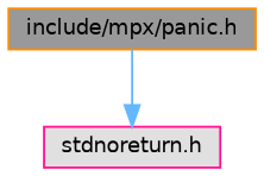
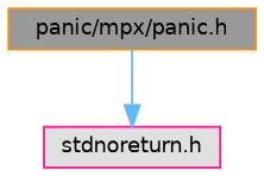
  digraph {
    node [fontname=Helvetica fontsize=10 shape=box style=filled]
-   n1 [color=darkorange fillcolor=grey60 fontcolor=black height=0.2 label="include/mpx/panic.h" width=0.4]
+   n1 [color=darkorange fillcolor=grey60 fontcolor=black height=0.2 label="panic/mpx/panic.h" width=0.4]
    n2 [color=deeppink fillcolor="#E0E0E0" height=0.2 label="stdnoreturn.h" width=0.4]
    n1 -> n2 [color=steelblue1 fontname=Helvetica fontsize=10 labelfontname=Helvetica labelfontsize=10 style=solid]
  }
